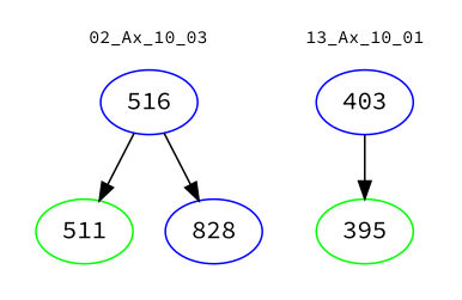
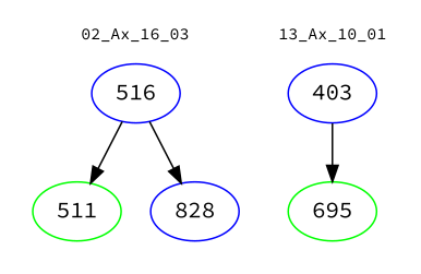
  digraph {
    fontname="Source Code Pro"
    node [color=blue fontname="Source Code Pro"]
    edge [color=black fontname="Source Code Pro"]
    n1 [label=516]
    n2 [color=green label=511]
    n3 [label=828]
    n4 [label=403]
-   n5 [color=green label=395]
+   n5 [color=green label=695]
    subgraph cluster_1 {
      color=white
      fontsize=10
-     label="02_Ax_10_03"
+     label="02_Ax_16_03"
      n1
      n2
      n3
    }
    subgraph cluster_2 {
      color=white
      fontsize=10
      label="13_Ax_10_01"
      n4
      n5
    }
    n1 -> n2
    n1 -> n3
    n4 -> n5
  }
